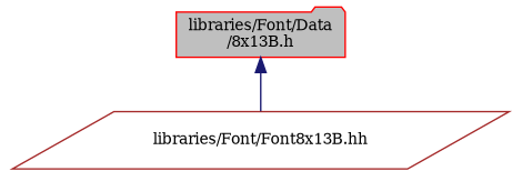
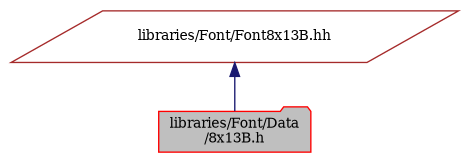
  digraph {
    fontname="DejaVu Serif"
    node [fontname="DejaVu Serif" fontsize=10 style=filled]
    n1 [color=red fillcolor=grey75 fontcolor=black height=0.2 label="libraries/Font/Data\l/8x13B.h" shape=folder width=0.4]
    n2 [color=brown fillcolor=white height=0.2 label="libraries/Font/Font8x13B.hh" shape=parallelogram width=0.4]
-   n1 -> n2 [color=midnightblue dir=back fontname="DejaVu Serif" fontsize=10 labelfontname=Helvetica labelfontsize=10 style=solid]
+   n2 -> n1 [color=midnightblue dir=back fontname="DejaVu Serif" fontsize=10 labelfontname=Helvetica labelfontsize=10 style=solid]
  }
